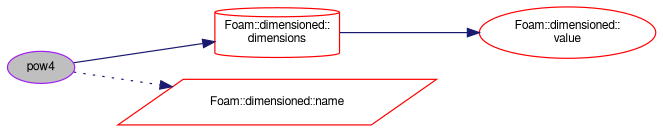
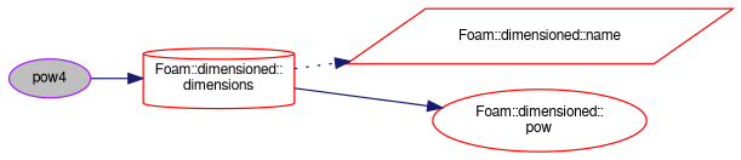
  digraph {
    rankdir=LR
    node [color=red fontname=FreeSans fontsize=10 shape=ellipse]
    edge [color=midnightblue fontname=FreeSans fontsize=10 labelfontname=FreeSans labelfontsize=10 style=solid]
    n1 [color=purple fillcolor=grey75 fontcolor=black height=0.2 label=pow4 style=filled width=0.4]
    n2 [height=0.2 label="Foam::dimensioned::\ldimensions" shape=cylinder width=0.4]
    n3 [height=0.2 label="Foam::dimensioned::name" shape=parallelogram width=0.4]
-   n4 [height=0.2 label="Foam::dimensioned::\lvalue" width=0.4]
+   n4 [height=0.2 label="Foam::dimensioned::\lpow" width=0.4]
    n1 -> n2
-   n1 -> n3 [style=dotted]
+   n2 -> n3 [style=dotted]
    n2 -> n4
  }
